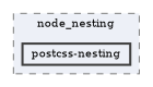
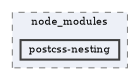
  digraph {
    compound=true
    fontname="DejaVu Serif"
    n1 [color=grey25 fillcolor="#edf0f7" fontname="DejaVu Serif" fontsize=10 height=0.2 label="postcss-nesting" shape=box style="filled,bold" width=0.4]
    subgraph cluster_1 {
      bgcolor="#edf0f7"
      fontsize=10
-     label=node_nesting
+     label=node_modules
      pencolor=grey50
      style="filled,dashed"
      n1
    }
  }
